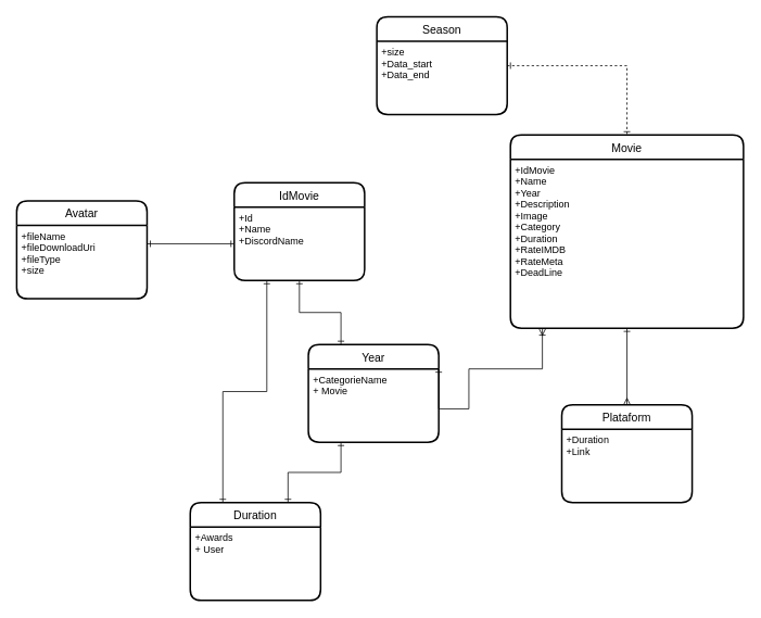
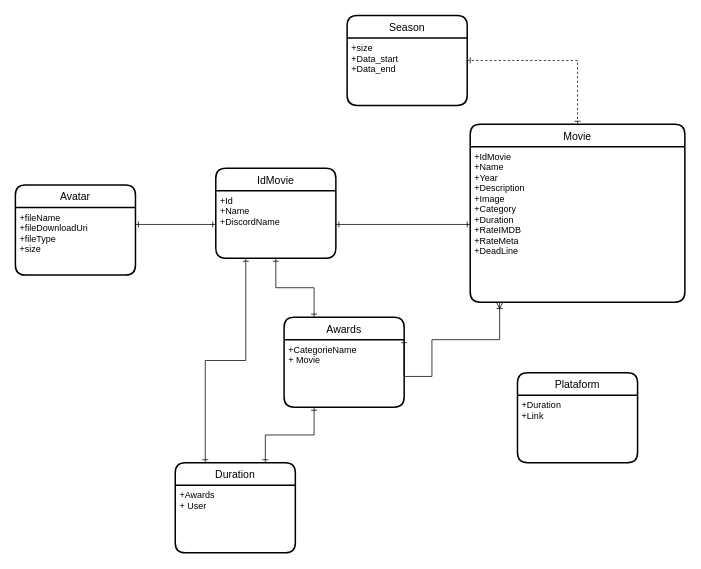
  <mxCell id="0" />
  <mxCell id="1" parent="0" />
  <mxCell id="2" value="IdMovie" style="swimlane;childLayout=stackLayout;horizontal=1;startSize=30;horizontalStack=0;rounded=1;fontSize=14;fontStyle=0;strokeWidth=2;resizeParent=0;resizeLast=1;shadow=0;dashed=0;align=center;" parent="1" vertex="1"><mxGeometry x="287" y="223.5" width="160" height="120" as="geometry" /></mxCell>
  <mxCell id="3" value="+Id&#10;+Name&#10;+DiscordName&#10;" style="align=left;strokeColor=none;fillColor=none;spacingLeft=4;fontSize=12;verticalAlign=top;resizable=0;rotatable=0;part=1;" parent="2" vertex="1"><mxGeometry y="30" width="160" height="90" as="geometry" /></mxCell>
  <mxCell id="4" value="Movie" style="swimlane;childLayout=stackLayout;horizontal=1;startSize=30;horizontalStack=0;rounded=1;fontSize=14;fontStyle=0;strokeWidth=2;resizeParent=0;resizeLast=1;shadow=0;dashed=0;align=center;" parent="1" vertex="1"><mxGeometry x="626" y="165" width="286" height="237" as="geometry" /></mxCell>
  <mxCell id="5" value="+IdMovie&#10;+Name&#10;+Year&#10;+Description&#10;+Image&#10;+Category&#10;+Duration&#10;+RateIMDB&#10;+RateMeta&#10;+DeadLine&#10;" style="align=left;strokeColor=none;fillColor=none;spacingLeft=4;fontSize=12;verticalAlign=top;resizable=0;rotatable=0;part=1;" parent="4" vertex="1"><mxGeometry y="30" width="286" height="207" as="geometry" /></mxCell>
- <mxCell id="6" style="edgeStyle=orthogonalEdgeStyle;rounded=0;orthogonalLoop=1;jettySize=auto;html=1;exitX=0.5;exitY=0;exitDx=0;exitDy=0;entryX=0.5;entryY=1;entryDx=0;entryDy=0;startArrow=ERmany;startFill=0;endArrow=ERone;endFill=0;" parent="1" source="7" target="5" edge="1"><mxGeometry relative="1" as="geometry" /></mxCell>
  <mxCell id="7" value="Plataform" style="swimlane;childLayout=stackLayout;horizontal=1;startSize=30;horizontalStack=0;rounded=1;fontSize=14;fontStyle=0;strokeWidth=2;resizeParent=0;resizeLast=1;shadow=0;dashed=0;align=center;" parent="1" vertex="1"><mxGeometry x="689" y="496" width="160" height="120" as="geometry" /></mxCell>
  <mxCell id="8" value="+Duration&#10;+Link&#10;" style="align=left;strokeColor=none;fillColor=none;spacingLeft=4;fontSize=12;verticalAlign=top;resizable=0;rotatable=0;part=1;" parent="7" vertex="1"><mxGeometry y="30" width="160" height="90" as="geometry" /></mxCell>
- <mxCell id="9" value="Year" style="swimlane;childLayout=stackLayout;horizontal=1;startSize=30;horizontalStack=0;rounded=1;fontSize=14;fontStyle=0;strokeWidth=2;resizeParent=0;resizeLast=1;shadow=0;dashed=0;align=center;" parent="1" vertex="1"><mxGeometry x="378" y="422" width="160" height="120" as="geometry" /></mxCell>
+ <mxCell id="9" value="Awards" style="swimlane;childLayout=stackLayout;horizontal=1;startSize=30;horizontalStack=0;rounded=1;fontSize=14;fontStyle=0;strokeWidth=2;resizeParent=0;resizeLast=1;shadow=0;dashed=0;align=center;" parent="1" vertex="1"><mxGeometry x="378" y="422" width="160" height="120" as="geometry" /></mxCell>
  <mxCell id="10" value="+CategorieName&#10;+ Movie&#10;" style="align=left;strokeColor=none;fillColor=none;spacingLeft=4;fontSize=12;verticalAlign=top;resizable=0;rotatable=0;part=1;" parent="9" vertex="1"><mxGeometry y="30" width="160" height="90" as="geometry" /></mxCell>
  <mxCell id="11" style="edgeStyle=orthogonalEdgeStyle;rounded=0;orthogonalLoop=1;jettySize=auto;html=1;entryX=0.5;entryY=0;entryDx=0;entryDy=0;startArrow=ERone;startFill=0;endArrow=ERone;endFill=0;dashed=1;" parent="1" source="12" target="4" edge="1"><mxGeometry relative="1" as="geometry" /></mxCell>
  <mxCell id="12" value="Season" style="swimlane;childLayout=stackLayout;horizontal=1;startSize=30;horizontalStack=0;rounded=1;fontSize=14;fontStyle=0;strokeWidth=2;resizeParent=0;resizeLast=1;shadow=0;dashed=0;align=center;" parent="1" vertex="1"><mxGeometry x="462" y="20" width="160" height="120" as="geometry" /></mxCell>
  <mxCell id="13" value="+size&#10;+Data_start&#10;+Data_end" style="align=left;strokeColor=none;fillColor=none;spacingLeft=4;fontSize=12;verticalAlign=top;resizable=0;rotatable=0;part=1;" parent="12" vertex="1"><mxGeometry y="30" width="160" height="90" as="geometry" /></mxCell>
+ <mxCell id="14" style="edgeStyle=orthogonalEdgeStyle;rounded=0;orthogonalLoop=1;jettySize=auto;html=1;exitX=1;exitY=0.5;exitDx=0;exitDy=0;entryX=0;entryY=0.5;entryDx=0;entryDy=0;startArrow=ERone;startFill=0;endArrow=ERone;endFill=0;" parent="1" source="3" target="5" edge="1"><mxGeometry relative="1" as="geometry" /></mxCell>
  <mxCell id="15" style="edgeStyle=orthogonalEdgeStyle;rounded=0;orthogonalLoop=1;jettySize=auto;html=1;exitX=0.5;exitY=1;exitDx=0;exitDy=0;entryX=0.25;entryY=0;entryDx=0;entryDy=0;startArrow=ERone;startFill=0;endArrow=ERone;endFill=0;" parent="1" source="3" target="9" edge="1"><mxGeometry relative="1" as="geometry" /></mxCell>
  <mxCell id="16" style="edgeStyle=orthogonalEdgeStyle;rounded=0;orthogonalLoop=1;jettySize=auto;html=1;exitX=1;exitY=0;exitDx=0;exitDy=0;entryX=0.137;entryY=1.003;entryDx=0;entryDy=0;entryPerimeter=0;startArrow=ERone;startFill=0;endArrow=ERoneToMany;endFill=0;" parent="1" source="10" target="5" edge="1"><mxGeometry x="-0.643" y="-122" relative="1" as="geometry"><Array as="points"><mxPoint x="575" y="501" /><mxPoint x="575" y="452" /><mxPoint x="665" y="452" /></Array><mxPoint x="-121" y="-104" as="offset" /></mxGeometry></mxCell>
  <mxCell id="17" value="Duration" style="swimlane;childLayout=stackLayout;horizontal=1;startSize=30;horizontalStack=0;rounded=1;fontSize=14;fontStyle=0;strokeWidth=2;resizeParent=0;resizeLast=1;shadow=0;dashed=0;align=center;" parent="1" vertex="1"><mxGeometry x="233" y="616" width="160" height="120" as="geometry" /></mxCell>
  <mxCell id="18" value="+Awards&#10;+ User&#10;" style="align=left;strokeColor=none;fillColor=none;spacingLeft=4;fontSize=12;verticalAlign=top;resizable=0;rotatable=0;part=1;" parent="17" vertex="1"><mxGeometry y="30" width="160" height="90" as="geometry" /></mxCell>
  <mxCell id="19" style="edgeStyle=orthogonalEdgeStyle;rounded=0;orthogonalLoop=1;jettySize=auto;html=1;exitX=0.25;exitY=1;exitDx=0;exitDy=0;entryX=0.75;entryY=0;entryDx=0;entryDy=0;startArrow=ERone;startFill=0;endArrow=ERone;endFill=0;" parent="1" source="10" target="17" edge="1"><mxGeometry relative="1" as="geometry" /></mxCell>
  <mxCell id="20" style="edgeStyle=orthogonalEdgeStyle;rounded=0;orthogonalLoop=1;jettySize=auto;html=1;exitX=0.25;exitY=1;exitDx=0;exitDy=0;entryX=0.25;entryY=0;entryDx=0;entryDy=0;startArrow=ERone;startFill=0;endArrow=ERone;endFill=0;" parent="1" source="3" target="17" edge="1"><mxGeometry x="-0.236" y="14" relative="1" as="geometry"><mxPoint y="1" as="offset" /></mxGeometry></mxCell>
  <mxCell id="21" value="Avatar" style="swimlane;childLayout=stackLayout;horizontal=1;startSize=30;horizontalStack=0;rounded=1;fontSize=14;fontStyle=0;strokeWidth=2;resizeParent=0;resizeLast=1;shadow=0;dashed=0;align=center;" vertex="1" parent="1"><mxGeometry x="20" y="246" width="160" height="120" as="geometry" /></mxCell>
  <mxCell id="22" value="+fileName&#10;+fileDownloadUri&#10;+fileType&#10;+size" style="align=left;strokeColor=none;fillColor=none;spacingLeft=4;fontSize=12;verticalAlign=top;resizable=0;rotatable=0;part=1;fontColor=#030303;" vertex="1" parent="21"><mxGeometry y="30" width="160" height="90" as="geometry" /></mxCell>
  <mxCell id="23" style="edgeStyle=orthogonalEdgeStyle;rounded=0;orthogonalLoop=1;jettySize=auto;html=1;exitX=0;exitY=0.5;exitDx=0;exitDy=0;entryX=1;entryY=0.25;entryDx=0;entryDy=0;fontColor=#FFFFFF;startArrow=ERone;startFill=0;endArrow=ERone;endFill=0;" edge="1" parent="1" source="3" target="22"><mxGeometry relative="1" as="geometry" /></mxCell>
